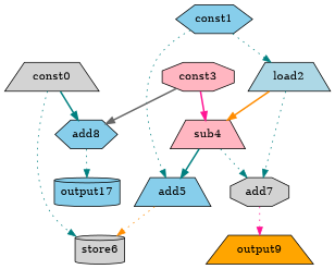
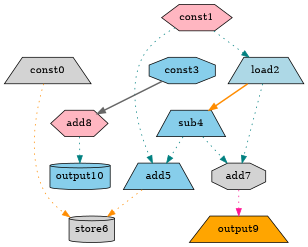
  digraph {
    node [fillcolor=lightgrey opcode=const shape=trapezium style=filled]
    edge [color=teal operand=0 style=dotted]
    store6 [opcode=store shape=cylinder]
    const0
-   add8 [fillcolor=skyblue opcode=add shape=hexagon]
-   output10 [fillcolor=skyblue opcode=output shape=cylinder label=output17]
-   const1 [fillcolor=skyblue shape=hexagon]
+   add8 [fillcolor=lightpink opcode=add shape=hexagon]
+   output10 [fillcolor=skyblue opcode=output shape=cylinder]
+   const1 [fillcolor=lightpink shape=hexagon]
    load2 [fillcolor=lightblue opcode=load]
    add5 [fillcolor=skyblue opcode=add]
-   sub4 [fillcolor=lightpink opcode=sub]
+   sub4 [fillcolor=skyblue opcode=sub]
    add7 [opcode=add shape=octagon]
    output9 [fillcolor=orange opcode=output]
-   const3 [fillcolor=lightpink shape=octagon]
-   const0 -> store6
-   const0 -> add8 [style=bold]
+   const3 [fillcolor=skyblue shape=octagon]
+   const0 -> store6 [color=darkorange]
    add8 -> output10
    const1 -> load2
    const1 -> add5
    load2 -> sub4 [color=darkorange style=bold]
    load2 -> add7
    add5 -> store6 [color=darkorange operand=1]
-   sub4 -> add5 [operand=1 style=bold]
+   sub4 -> add5 [operand=1]
    sub4 -> add7 [operand=1]
    add7 -> output9 [color=deeppink]
    const3 -> add8 [color=gray40 operand=1 style=bold]
-   const3 -> sub4 [color=deeppink operand=1 style=bold]
  }
